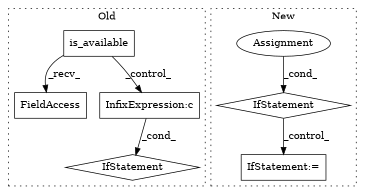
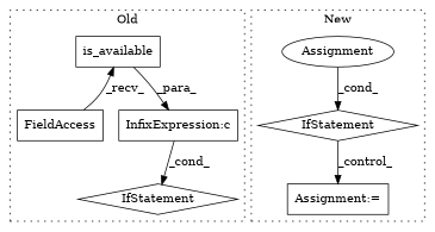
  digraph {
    node [a=25 l="4,2" shape=box]
    n1 [a=32 l=14 label=is_available s=3159]
    n2 [a=22 l=10 label=FieldAccess s=3148]
    n3 [label=IfStatement s="3117,3173" shape=diamond]
    n4 [a=27 l=4 label="InfixExpression:c" s=3144]
    n5 [label=IfStatement s="3752,3793" shape=diamond]
    n6 [a=42 label=Assignment shape=ellipse l=""]
-   n7 [a=7 l=1 label="IfStatement:=" s=3810]
+   n7 [a=7 l=1 label="Assignment:=" s=3810]
    subgraph cluster_1 {
      label=Old
      style=dotted
      n1
      n2
      n3
      n4
    }
    subgraph cluster_2 {
      label=New
      style=dotted
      n5
      n6
      n7
    }
-   n1 -> n4 [label=_control_]
-   n1 -> n2 [label=_recv_]
+   n1 -> n4 [label=_para_]
+   n2 -> n1 [label=_recv_]
    n4 -> n3 [label=_cond_]
    n5 -> n7 [label=_control_]
    n6 -> n5 [label=_cond_]
  }
